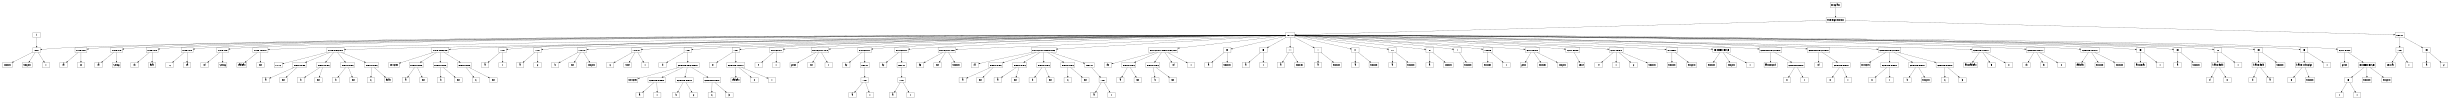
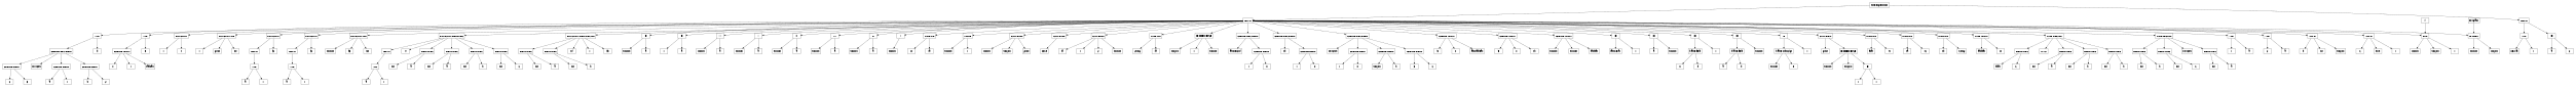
  digraph {
    nodesep=1
    ranksep=1
    node [shape=box]
    n1 [label="LET IN"]
    n2 [label="TYPE IDF"]
    n3 [label="TYPE IDF"]
    n4 [label="TYPE IDF"]
    n5 [label="TYPE IDF"]
    n6 [label="TYPE IDF"]
    n7 [label="TYPE ARRAY"]
    n8 [label="TYPE RECORD"]
    n9 [label="TYPE RECORD"]
    n10 [label=VAR]
    n11 [label=VAR]
    n12 [label="VAR ID"]
    n13 [label="VAR ID"]
    n14 [label=VAR]
    n15 [label=VAR]
    n16 [label=FONCTION]
    n17 [label="FONCTION IDF"]
    n18 [label=FONCTION]
    n19 [label=FONCTION]
    n20 [label="FONCTION IDF"]
    n21 [label="FONCTION FIELDDEC"]
    n22 [label="FONCTION FIELDDEC IDF"]
    n23 [label="="]
    n24 [label="="]
    n25 [label="<>"]
    n26 [label=">"]
    n27 [label="+"]
    n28 [label=ou]
    n29 [label=et]
    n30 [label="-"]
    n31 [label=FOR]
    n32 [label=WHILE]
    n33 [label="CALL EXPR"]
    n34 [label="CALL EXPR"]
    n35 [label="CALL EXPR"]
    n36 [label="IF THEN"]
    n37 [label="IF THEN ELSE"]
    n38 [label="CREATE REC FIELD"]
    n39 [label="CREATE REC FIELD"]
    n40 [label="CREATE REC FIELD"]
    n41 [label="CREATE ARRAY"]
    n42 [label="CREATE ARRAY"]
    n43 [label="CREATE ARRAY"]
    n44 [label=":="]
    n45 [label=":="]
    n46 [label=":="]
    n47 [label=":="]
    n48 [label=":="]
    n49 [label="CALL EXPR"]
    n50 [label=ta]
    n51 [label=int]
    n52 [label=ta]
    n53 [label=String]
    n54 [label=tb]
    n55 [label=float]
    n56 [label=tc]
    n57 [label=ta]
    n58 [label=td]
    n59 [label=String]
    n60 [label=tableau]
    n61 [label=int]
    n62 [label=struct]
    n63 [label=FIELD_DEC]
    n64 [label=FIELD_DEC]
    n65 [label=FIELD_DEC]
    n66 [label=FIELD_DEC]
    n67 [label=structok]
    n68 [label=FIELD_DEC]
    n69 [label=FIELD_DEC]
    n70 [label=FIELD_DEC]
    n71 [label=a]
    n72 [label=1]
    n73 [label=a]
    n74 [label=2]
    n75 [label=b]
    n76 [label=int]
    n77 [label=bonjour]
    n78 [label=c]
    n79 [label=bool]
    n80 [label=1]
    n81 [label=d]
    n82 [label="CREATE REC FIELD"]
    n83 [label=e]
    n84 [label="CREATE ARRAY"]
    n85 [label=f1]
    n86 [label=1]
    n87 [label=print]
    n88 [label=int]
    n89 [label=1]
    n90 [label=f2]
    n91 [label="LET IN"]
    n92 [label=f2]
    n93 [label="LET IN"]
    n94 [label=f3]
    n95 [label=int]
    n96 [label=bonsoir]
    n97 [label=f4]
    n98 [label=FIELD_DEC]
    n99 [label=FIELD_DEC]
    n100 [label=FIELD_DEC]
    n101 [label=FIELD_DEC]
    n102 [label="LET IN"]
    n103 [label=f5]
    n104 [label=FIELD_DEC]
    n105 [label=FIELD_DEC]
    n106 [label=td]
    n107 [label=1]
    n108 [label=a]
    n109 [label=bonsoir]
    n110 [label=a]
    n111 [label=1]
    n112 [label=a]
    n113 [label=bonsoir]
    n114 [label=a]
    n115 [label=bonsoir]
    n116 [label=a]
    n117 [label=bonsoir]
    n118 [label=a]
    n119 [label=bonsoir]
    n120 [label=a]
    n121 [label=bonsoir]
    n122 [label=bonsoir]
    n123 [label=bonsoir]
    n124 [label=bonjour]
    n125 [label=1]
    n126 [label=bonsoir]
    n127 [label=1]
    n128 [label=print]
    n129 [label=bonsoir]
    n130 [label=bonjour]
    n131 [label=newf]
    n132 [label=f4]
    n133 [label=1]
    n134 [label=2]
    n135 [label=bonsoir]
    n136 [label=bonsoir]
    n137 [label=bonjour]
    n138 [label=bonsoir]
    n139 [label=bonjour]
    n140 [label=1]
    n141 [label=fauxrecord]
    n142 [label="CREATE FIELD"]
    n143 [label=td]
    n144 [label="CREATE FIELD"]
    n145 [label=structok]
    n146 [label="CREATE FIELD"]
    n147 [label="CREATE FIELD"]
    n148 [label="CREATE FIELD"]
    n149 [label=fauxtableau]
    n150 [label=5]
    n151 [label=0]
    n152 [label=tb]
    n153 [label=5]
    n154 [label=0]
    n155 [label=tableau]
    n156 [label=bonsoir]
    n157 [label=bonsoir]
    n158 [label=faussevar]
    n159 [label=1]
    n160 [label=a]
    n161 [label=bonsoir]
    n162 [label="lValue field"]
    n163 [label=1]
    n164 [label="lValue field"]
    n165 [label=bonsoir]
    n166 [label="lValue subscript"]
    n167 [label=1]
    n168 [label=print]
    n169 [label="IF THEN ELSE"]
    n170 [label=a]
    n171 [label=int]
    n172 [label=b]
    n173 [label=int]
    n174 [label=b]
    n175 [label=int]
    n176 [label=c]
    n177 [label=float]
    n178 [label=a]
    n179 [label=int]
    n180 [label=b]
    n181 [label=int]
    n182 [label=c]
    n183 [label=int]
    n184 [label=structok]
    n185 [label="CREATE FIELD"]
    n186 [label="CREATE FIELD"]
    n187 [label="CREATE FIELD"]
    n188 [label=a]
    n189 [label=1]
    n190 [label=b]
    n191 [label=2]
    n192 [label=c]
    n193 [label=3]
    n194 [label=tableau]
    n195 [label=0]
    n196 [label=1]
    n197 [label=VAR]
    n198 [label=a]
    n199 [label=1]
    n200 [label=VAR]
    n201 [label=a]
    n202 [label=1]
    n203 [label=a]
    n204 [label=int]
    n205 [label=a]
    n206 [label=int]
    n207 [label=b]
    n208 [label=int]
    n209 [label=c]
    n210 [label=int]
    n211 [label=VAR]
    n212 [label=a]
    n213 [label=1]
    n214 [label=a]
    n215 [label=int]
    n216 [label=b]
    n217 [label=int]
    n218 [label=i]
    n219 [label=x]
    n220 [label=1]
    n221 [label=x]
    n222 [label=1]
    n223 [label=x]
    n224 [label=1]
    n225 [label=b]
    n226 [label=bonjour]
    n227 [label=c]
    n228 [label=3]
    n229 [label=d]
    n230 [label=x]
    n231 [label=d]
    n232 [label=a]
    n233 [label=e]
    n234 [label=bonsoir]
    n235 [label="="]
    n236 [label=bonsoir]
    n237 [label=bonjour]
    n238 [label=1]
    n239 [label=1]
    n240 [label="liste expressions"]
    n241 [label="LET IN"]
    n242 [label=VAR]
    n243 [label=":="]
    n244 [label=newvar]
    n245 [label=1]
    n246 [label=a]
    n247 [label=2]
    n248 [label=Program]
    n1 -> n2
    n1 -> n3
    n1 -> n4
    n1 -> n5
    n1 -> n6
    n1 -> n7
    n1 -> n8
    n1 -> n9
    n1 -> n10
    n1 -> n11
    n1 -> n12
    n1 -> n13
    n1 -> n14
    n1 -> n15
    n1 -> n16
    n1 -> n17
    n1 -> n18
    n1 -> n19
    n1 -> n20
    n1 -> n21
    n1 -> n22
    n1 -> n23
    n1 -> n24
    n1 -> n25
    n1 -> n26
    n1 -> n27
    n1 -> n28
    n1 -> n29
    n1 -> n30
    n1 -> n31
    n1 -> n32
    n1 -> n33
    n1 -> n34
    n1 -> n35
    n1 -> n36
    n1 -> n37
    n1 -> n38
    n1 -> n39
    n1 -> n40
    n1 -> n41
    n1 -> n42
    n1 -> n43
    n1 -> n44
    n1 -> n45
    n1 -> n46
    n1 -> n47
    n1 -> n48
    n1 -> n49
    n2 -> n50
    n2 -> n51
    n3 -> n52
    n3 -> n53
    n4 -> n54
    n4 -> n55
    n5 -> n56
    n5 -> n57
    n6 -> n58
    n6 -> n59
    n7 -> n60
    n7 -> n61
    n8 -> n62
    n8 -> n63
    n8 -> n64
    n8 -> n65
    n8 -> n66
    n9 -> n67
    n9 -> n68
    n9 -> n69
    n9 -> n70
    n10 -> n71
    n10 -> n72
    n11 -> n73
    n11 -> n74
    n12 -> n75
    n12 -> n76
    n12 -> n77
    n13 -> n78
    n13 -> n79
    n13 -> n80
    n14 -> n81
    n14 -> n82
    n15 -> n83
    n15 -> n84
    n16 -> n85
    n16 -> n86
    n17 -> n87
    n17 -> n88
    n17 -> n89
    n18 -> n90
    n18 -> n91
    n19 -> n92
    n19 -> n93
    n20 -> n94
    n20 -> n95
    n20 -> n96
    n21 -> n97
    n21 -> n98
    n21 -> n99
    n21 -> n100
    n21 -> n101
    n21 -> n102
    n22 -> n103
    n22 -> n104
    n22 -> n105
    n22 -> n106
    n22 -> n107
    n23 -> n108
    n23 -> n109
    n24 -> n110
    n24 -> n111
    n25 -> n112
    n25 -> n113
    n26 -> n114
    n26 -> n115
    n27 -> n116
    n27 -> n117
    n28 -> n118
    n28 -> n119
    n29 -> n120
    n29 -> n121
    n30 -> n122
    n31 -> n123
    n31 -> n124
    n31 -> n125
    n32 -> n126
    n32 -> n127
    n33 -> n128
    n33 -> n129
    n33 -> n130
    n34 -> n131
    n35 -> n132
    n35 -> n133
    n35 -> n134
    n35 -> n135
    n36 -> n136
    n36 -> n137
    n37 -> n138
    n37 -> n139
    n37 -> n140
    n38 -> n141
    n38 -> n142
    n39 -> n143
    n39 -> n144
    n40 -> n145
    n40 -> n146
    n40 -> n147
    n40 -> n148
    n41 -> n149
    n41 -> n150
    n41 -> n151
    n42 -> n152
    n42 -> n153
    n42 -> n154
    n43 -> n155
    n43 -> n156
    n43 -> n157
    n44 -> n158
    n44 -> n159
    n45 -> n160
    n45 -> n161
    n46 -> n162
    n46 -> n163
    n47 -> n164
    n47 -> n165
    n48 -> n166
    n48 -> n167
    n49 -> n168
    n49 -> n169
    n63 -> n170
    n63 -> n171
    n64 -> n172
    n64 -> n173
    n65 -> n174
    n65 -> n175
    n66 -> n176
    n66 -> n177
    n68 -> n178
    n68 -> n179
    n69 -> n180
    n69 -> n181
    n70 -> n182
    n70 -> n183
    n82 -> n184
    n82 -> n185
    n82 -> n186
    n82 -> n187
    n84 -> n194
    n84 -> n195
    n84 -> n196
    n91 -> n197
    n93 -> n200
    n98 -> n203
    n98 -> n204
    n99 -> n205
    n99 -> n206
    n100 -> n207
    n100 -> n208
    n101 -> n209
    n101 -> n210
    n102 -> n211
    n104 -> n214
    n104 -> n215
    n105 -> n216
    n105 -> n217
    n142 -> n219
    n142 -> n220
    n144 -> n221
    n144 -> n222
    n146 -> n223
    n146 -> n224
    n147 -> n225
    n147 -> n226
    n148 -> n227
    n148 -> n228
    n162 -> n229
    n162 -> n230
    n164 -> n231
    n164 -> n232
    n166 -> n233
    n166 -> n234
    n169 -> n235
    n169 -> n236
    n169 -> n237
    n185 -> n188
    n185 -> n189
    n186 -> n190
    n186 -> n191
    n187 -> n192
    n187 -> n193
    n197 -> n198
    n197 -> n199
    n200 -> n201
    n200 -> n202
    n211 -> n212
    n211 -> n213
    n218 -> n31
    n235 -> n238
    n235 -> n239
    n240 -> n1
    n240 -> n241
    n241 -> n242
    n241 -> n243
    n242 -> n244
    n242 -> n245
    n243 -> n246
    n243 -> n247
-   n248 -> n240
+   n248 -> n36
  }
